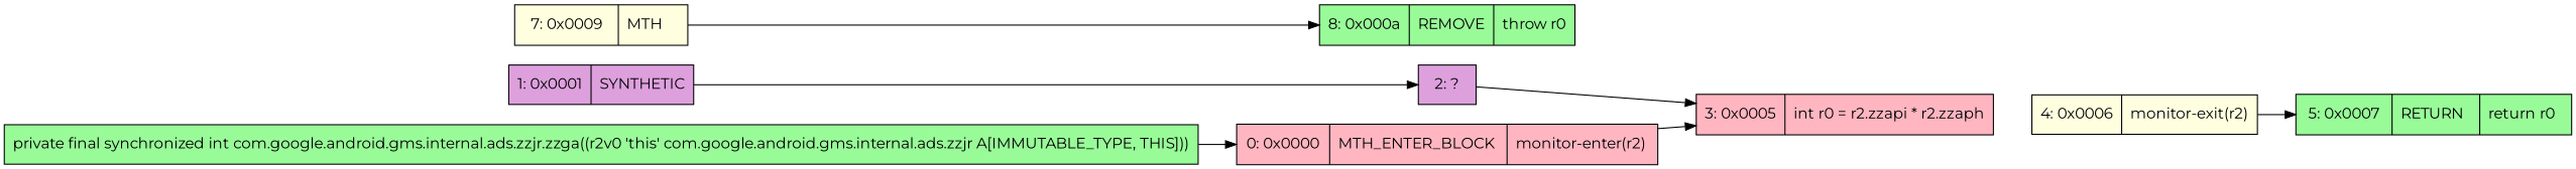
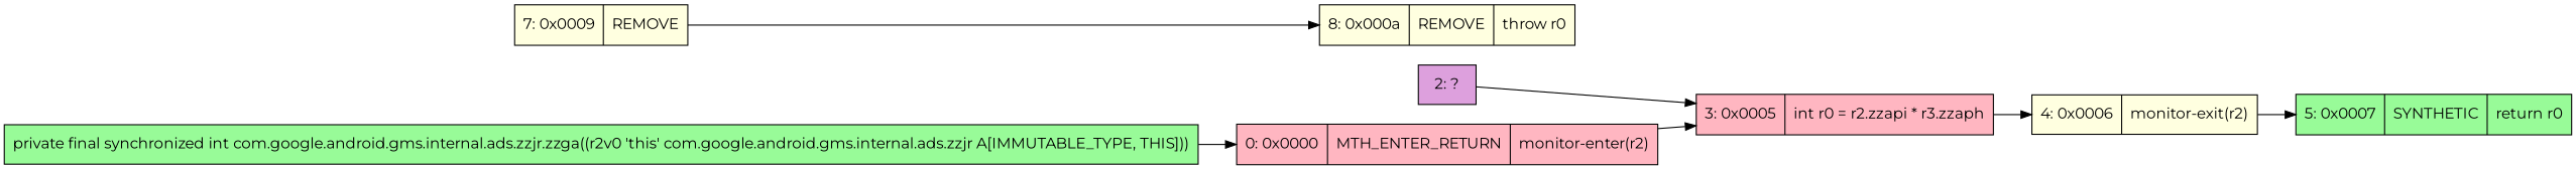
  digraph {
    fontname=Montserrat
    rankdir=LR
    node [fillcolor=lightyellow fontname=Montserrat shape=record style=filled]
    edge [fontname=Montserrat]
-   n1 [fillcolor=lightpink label="{0\:\ 0x0000|MTH_ENTER_BLOCK\l|monitor\-enter(r2)\l}"]
-   n2 [fillcolor=lightpink label="{3\:\ 0x0005|int r0 = r2.zzapi * r2.zzaph\l}"]
-   n3 [fillcolor=plum label="{1\:\ 0x0001|SYNTHETIC\l}"]
+   n1 [fillcolor=lightpink label="{0\:\ 0x0000|MTH_ENTER_RETURN\l|monitor\-enter(r2)\l}"]
+   n2 [fillcolor=lightpink label="{3\:\ 0x0005|int r0 = r2.zzapi * r3.zzaph\l}"]
    n4 [fillcolor=plum label="{2\:\ ?}"]
    n5 [label="{4\:\ 0x0006|monitor\-exit(r2)\l}"]
-   n6 [fillcolor=palegreen label="{5\:\ 0x0007|RETURN\l|return r0\l}"]
-   n7 [label="{7\:\ 0x0009|MTH\l}"]
-   n8 [fillcolor=palegreen label="{8\:\ 0x000a|REMOVE\l|throw r0\l}"]
+   n6 [fillcolor=palegreen label="{5\:\ 0x0007|SYNTHETIC\l|return r0\l}"]
+   n7 [label="{7\:\ 0x0009|REMOVE\l}"]
+   n8 [label="{8\:\ 0x000a|REMOVE\l|throw r0\l}"]
    n9 [fillcolor=palegreen label="{private final synchronized int com.google.android.gms.internal.ads.zzjr.zzga((r2v0 'this' com.google.android.gms.internal.ads.zzjr A[IMMUTABLE_TYPE, THIS])) }"]
    n1 -> n2
-   n3 -> n4
+   n2 -> n5
    n4 -> n2
    n5 -> n6
    n7 -> n8
    n9 -> n1
  }
